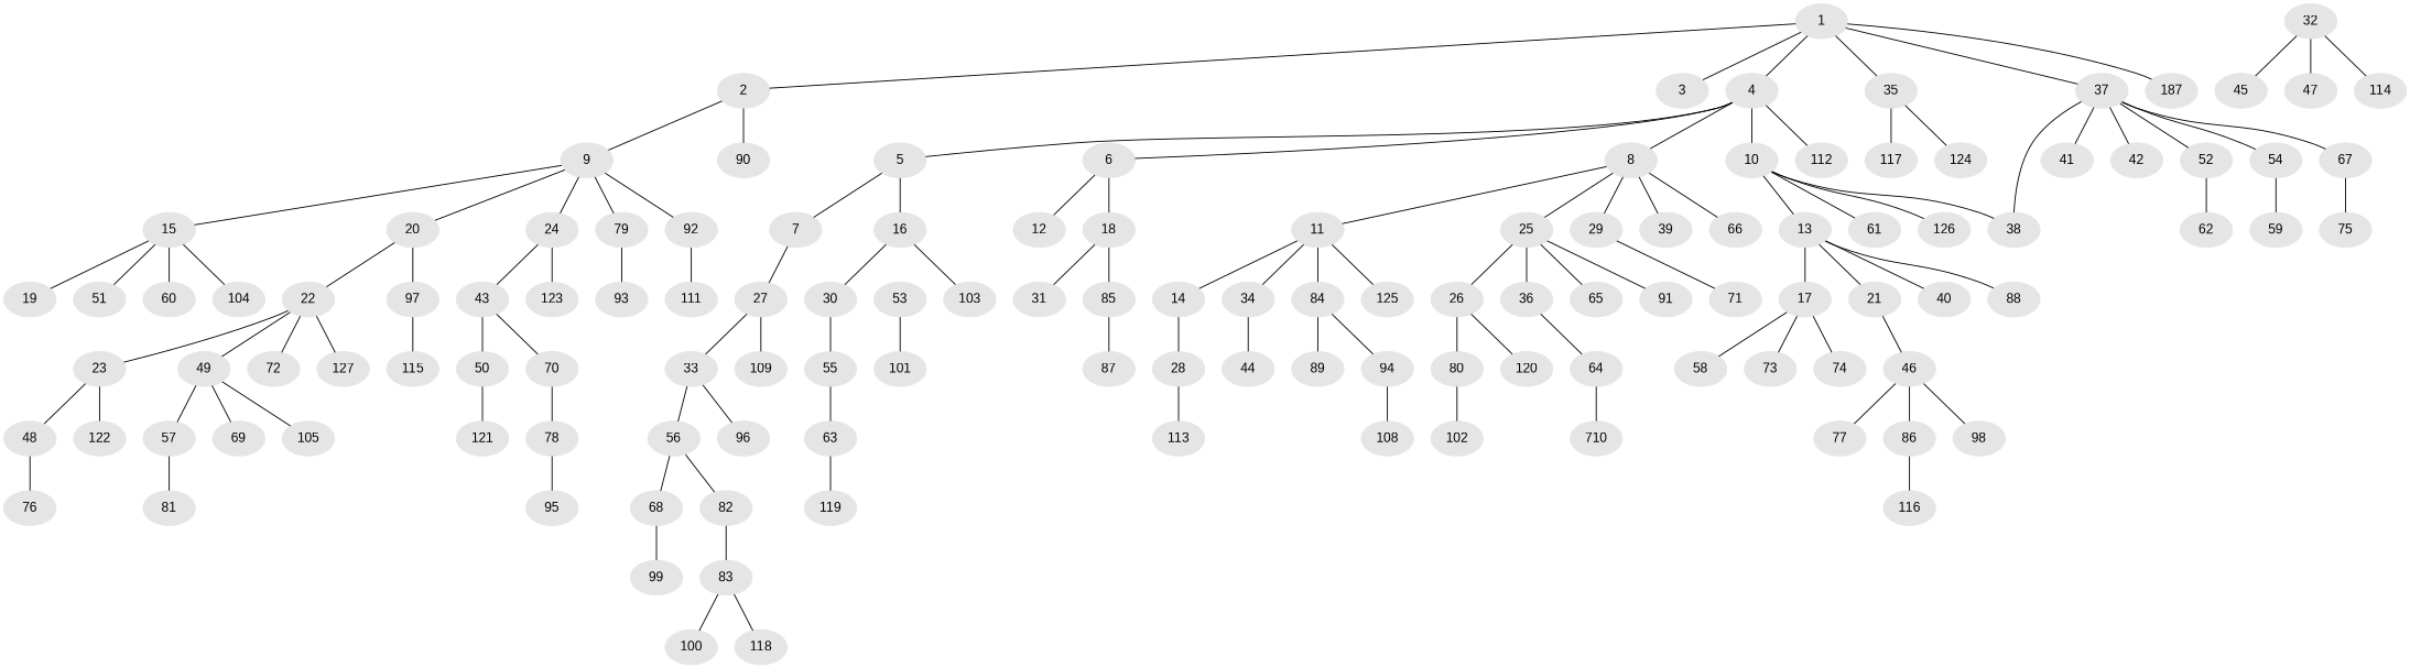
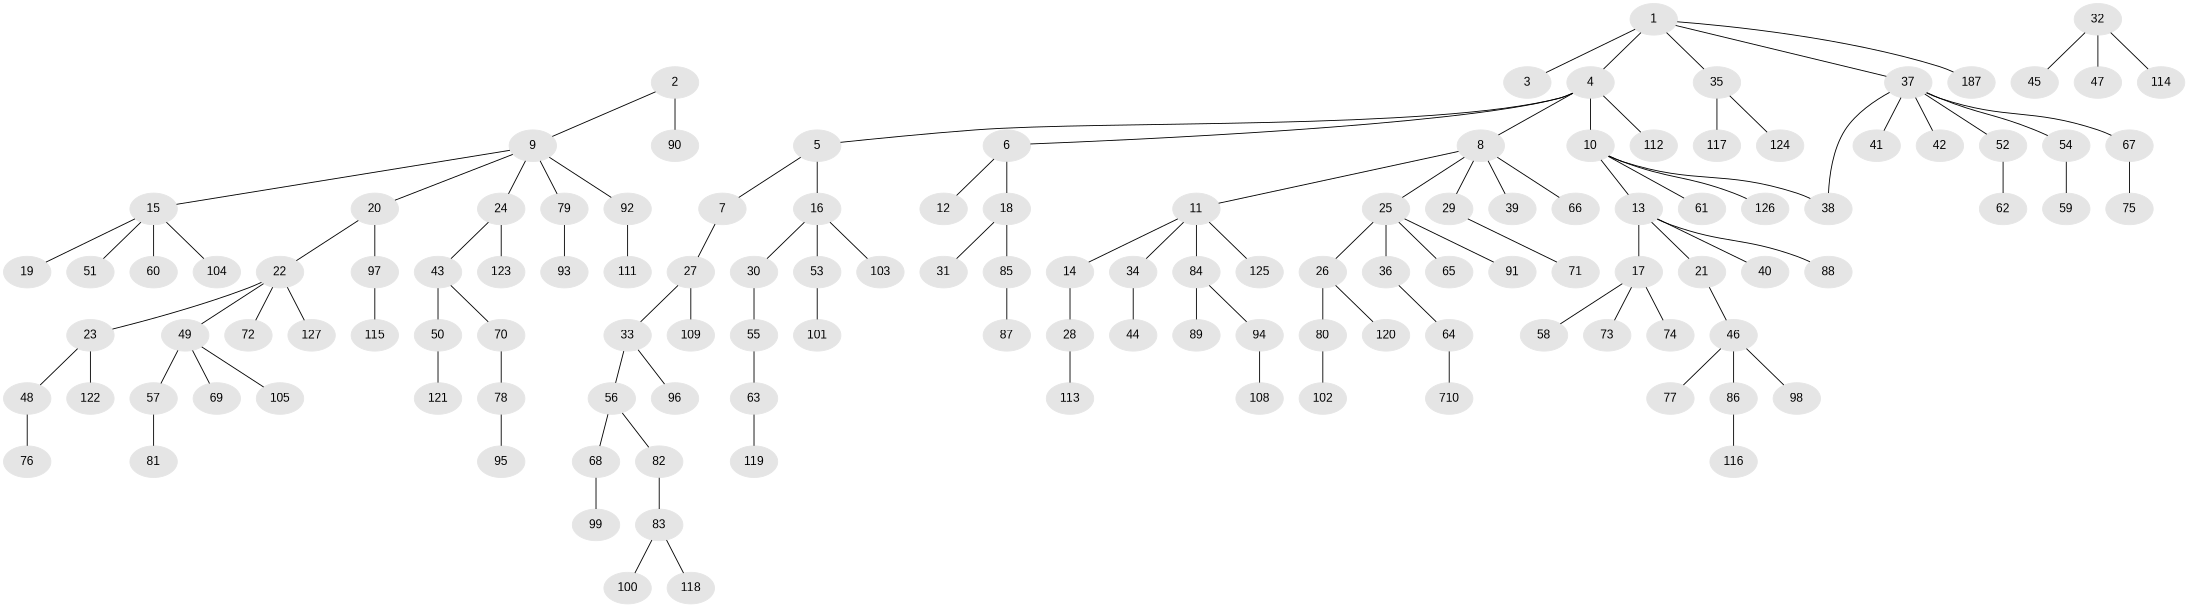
  graph {
    fontname="Liberation Sans"
    node [color=gray90 fontname="Liberation Sans" style=filled]
    edge [fontname="Liberation Sans"]
    1
    2
    3
    4
    35
    37
    n7 [label=187]
    9
    90
    5
    6
    8
    10
    112
    117
    124
    38
    41
    42
    52
    54
    67
    15
    20
    24
    79
    92
    7
    16
    12
    18
    11
    25
    29
    39
    66
    13
    61
    126
    27
    30
    53
    103
    31
    85
    33
    109
    14
    34
    84
    125
    26
    36
    65
    91
    71
    19
    51
    60
    104
    22
    97
    43
    123
    93
    111
    17
    21
    40
    88
    32
    45
    47
    114
    28
    44
    89
    94
    58
    73
    74
    46
    113
    55
    101
    87
    23
    49
    72
    127
    115
    77
    86
    98
    48
    122
    57
    69
    105
    76
    50
    70
    80
    120
    64
    102
    56
    96
    63
    68
    82
    n112 [label=710]
    62
    59
    75
    121
    78
    116
    81
    119
    99
    83
    95
    100
    118
    108
-   1 -- 2
    1 -- 3
    1 -- 4
    1 -- 35
    1 -- 37
    1 -- n7
    2 -- 9
    2 -- 90
    4 -- 5
    4 -- 6
    4 -- 8
    4 -- 10
    4 -- 112
    35 -- 117
    35 -- 124
    37 -- 38
    37 -- 41
    37 -- 42
    37 -- 52
    37 -- 54
    37 -- 67
    9 -- 15
    9 -- 20
    9 -- 24
    9 -- 79
    9 -- 92
    5 -- 7
    5 -- 16
    6 -- 12
    6 -- 18
    8 -- 11
    8 -- 25
    8 -- 29
    8 -- 39
    8 -- 66
    10 -- 38
    10 -- 13
    10 -- 61
    10 -- 126
    52 -- 62
    54 -- 59
    67 -- 75
    15 -- 19
    15 -- 51
    15 -- 60
    15 -- 104
    20 -- 22
    20 -- 97
    24 -- 43
    24 -- 123
    79 -- 93
    92 -- 111
    7 -- 27
    16 -- 30
+   16 -- 53
    16 -- 103
    18 -- 31
    18 -- 85
    11 -- 14
    11 -- 34
    11 -- 84
    11 -- 125
    25 -- 26
    25 -- 36
    25 -- 65
    25 -- 91
    29 -- 71
    13 -- 17
    13 -- 21
    13 -- 40
    13 -- 88
    27 -- 33
    27 -- 109
    30 -- 55
    53 -- 101
    85 -- 87
    33 -- 56
    33 -- 96
    14 -- 28
    34 -- 44
    84 -- 89
    84 -- 94
    26 -- 80
    26 -- 120
    36 -- 64
    22 -- 23
    22 -- 49
    22 -- 72
    22 -- 127
    97 -- 115
    43 -- 50
    43 -- 70
    17 -- 58
    17 -- 73
    17 -- 74
    21 -- 46
    32 -- 45
    32 -- 47
    32 -- 114
    28 -- 113
    94 -- 108
    46 -- 77
    46 -- 86
    46 -- 98
    55 -- 63
    23 -- 48
    23 -- 122
    49 -- 57
    49 -- 69
    49 -- 105
    86 -- 116
    48 -- 76
    57 -- 81
    50 -- 121
    70 -- 78
    80 -- 102
    64 -- n112
    56 -- 68
    56 -- 82
    63 -- 119
    68 -- 99
    82 -- 83
    78 -- 95
    83 -- 100
    83 -- 118
  }
